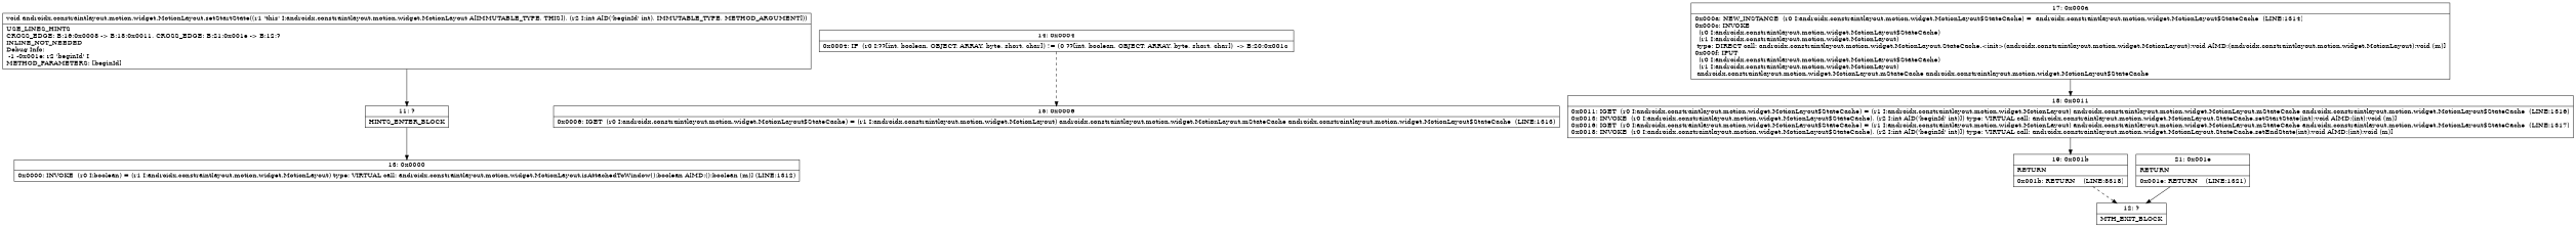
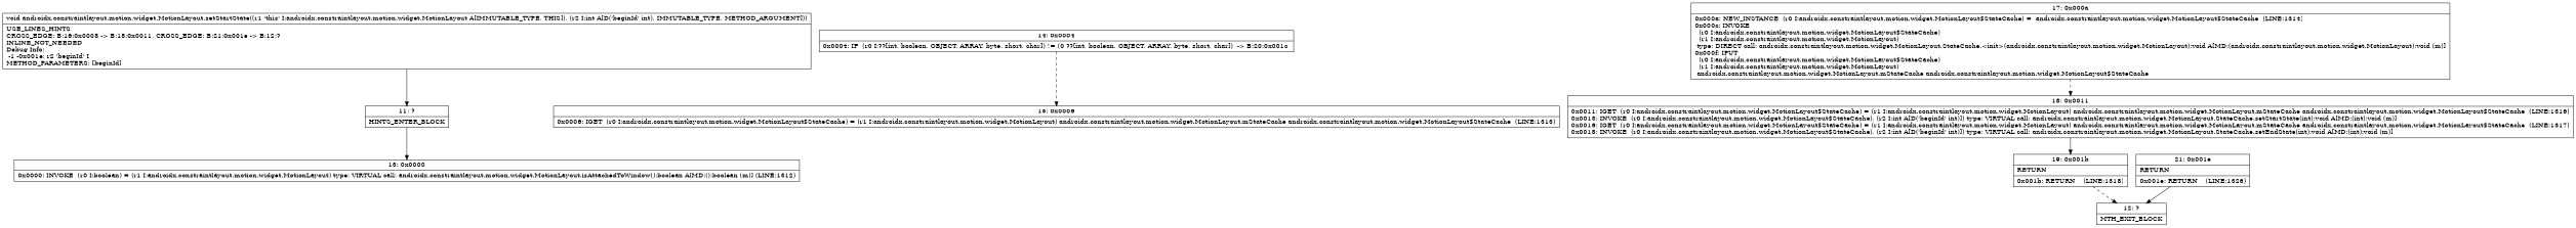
  digraph {
    node [shape=record]
    n1 [label="{11\:\ ?|HINTS_ENTER_BLOCK\l}"]
    n2 [label="{13\:\ 0x0000|0x0000: INVOKE  (r0 I:boolean) = (r1 I:androidx.constraintlayout.motion.widget.MotionLayout) type: VIRTUAL call: androidx.constraintlayout.motion.widget.MotionLayout.isAttachedToWindow():boolean A[MD:():boolean (m)] (LINE:1312)\l}"]
    n3 [label="{14\:\ 0x0004|0x0004: IF  (r0 I:??[int, boolean, OBJECT, ARRAY, byte, short, char]) != (0 ??[int, boolean, OBJECT, ARRAY, byte, short, char])  \-\> B:20:0x001c \l}"]
    n4 [label="{15\:\ 0x0006|0x0006: IGET  (r0 I:androidx.constraintlayout.motion.widget.MotionLayout$StateCache) = (r1 I:androidx.constraintlayout.motion.widget.MotionLayout) androidx.constraintlayout.motion.widget.MotionLayout.mStateCache androidx.constraintlayout.motion.widget.MotionLayout$StateCache  (LINE:1313)\l}"]
    n5 [label="{17\:\ 0x000a|0x000a: NEW_INSTANCE  (r0 I:androidx.constraintlayout.motion.widget.MotionLayout$StateCache) =  androidx.constraintlayout.motion.widget.MotionLayout$StateCache  (LINE:1314)\l0x000c: INVOKE  \l  (r0 I:androidx.constraintlayout.motion.widget.MotionLayout$StateCache)\l  (r1 I:androidx.constraintlayout.motion.widget.MotionLayout)\l type: DIRECT call: androidx.constraintlayout.motion.widget.MotionLayout.StateCache.\<init\>(androidx.constraintlayout.motion.widget.MotionLayout):void A[MD:(androidx.constraintlayout.motion.widget.MotionLayout):void (m)]\l0x000f: IPUT  \l  (r0 I:androidx.constraintlayout.motion.widget.MotionLayout$StateCache)\l  (r1 I:androidx.constraintlayout.motion.widget.MotionLayout)\l androidx.constraintlayout.motion.widget.MotionLayout.mStateCache androidx.constraintlayout.motion.widget.MotionLayout$StateCache \l}"]
    n6 [label="{18\:\ 0x0011|0x0011: IGET  (r0 I:androidx.constraintlayout.motion.widget.MotionLayout$StateCache) = (r1 I:androidx.constraintlayout.motion.widget.MotionLayout) androidx.constraintlayout.motion.widget.MotionLayout.mStateCache androidx.constraintlayout.motion.widget.MotionLayout$StateCache  (LINE:1316)\l0x0013: INVOKE  (r0 I:androidx.constraintlayout.motion.widget.MotionLayout$StateCache), (r2 I:int A[D('beginId' int)]) type: VIRTUAL call: androidx.constraintlayout.motion.widget.MotionLayout.StateCache.setStartState(int):void A[MD:(int):void (m)]\l0x0016: IGET  (r0 I:androidx.constraintlayout.motion.widget.MotionLayout$StateCache) = (r1 I:androidx.constraintlayout.motion.widget.MotionLayout) androidx.constraintlayout.motion.widget.MotionLayout.mStateCache androidx.constraintlayout.motion.widget.MotionLayout$StateCache  (LINE:1317)\l0x0018: INVOKE  (r0 I:androidx.constraintlayout.motion.widget.MotionLayout$StateCache), (r2 I:int A[D('beginId' int)]) type: VIRTUAL call: androidx.constraintlayout.motion.widget.MotionLayout.StateCache.setEndState(int):void A[MD:(int):void (m)]\l}"]
-   n7 [label="{19\:\ 0x001b|RETURN\l|0x001b: RETURN    (LINE:8318)\l}"]
+   n7 [label="{19\:\ 0x001b|RETURN\l|0x001b: RETURN    (LINE:1318)\l}"]
    n8 [label="{12\:\ ?|MTH_EXIT_BLOCK\l}"]
-   n9 [label="{21\:\ 0x001e|RETURN\l|0x001e: RETURN    (LINE:1321)\l}"]
+   n9 [label="{21\:\ 0x001e|RETURN\l|0x001e: RETURN    (LINE:1326)\l}"]
    n10 [label="{void androidx.constraintlayout.motion.widget.MotionLayout.setStartState((r1 'this' I:androidx.constraintlayout.motion.widget.MotionLayout A[IMMUTABLE_TYPE, THIS]), (r2 I:int A[D('beginId' int), IMMUTABLE_TYPE, METHOD_ARGUMENT]))  | USE_LINES_HINTS\lCROSS_EDGE: B:16:0x0008 \-\> B:18:0x0011, CROSS_EDGE: B:21:0x001e \-\> B:12:?\lINLINE_NOT_NEEDED\lDebug Info:\l  \-1 \-0x001e: r2 'beginId' I\lMETHOD_PARAMETERS: [beginId]\l}"]
    n1 -> n2
    n3 -> n4 [style=dashed]
-   n5 -> n6
+   n5 -> n6 [style=dashed]
    n6 -> n7
    n7 -> n8 [style=dashed]
    n9 -> n8
    n10 -> n1
  }
